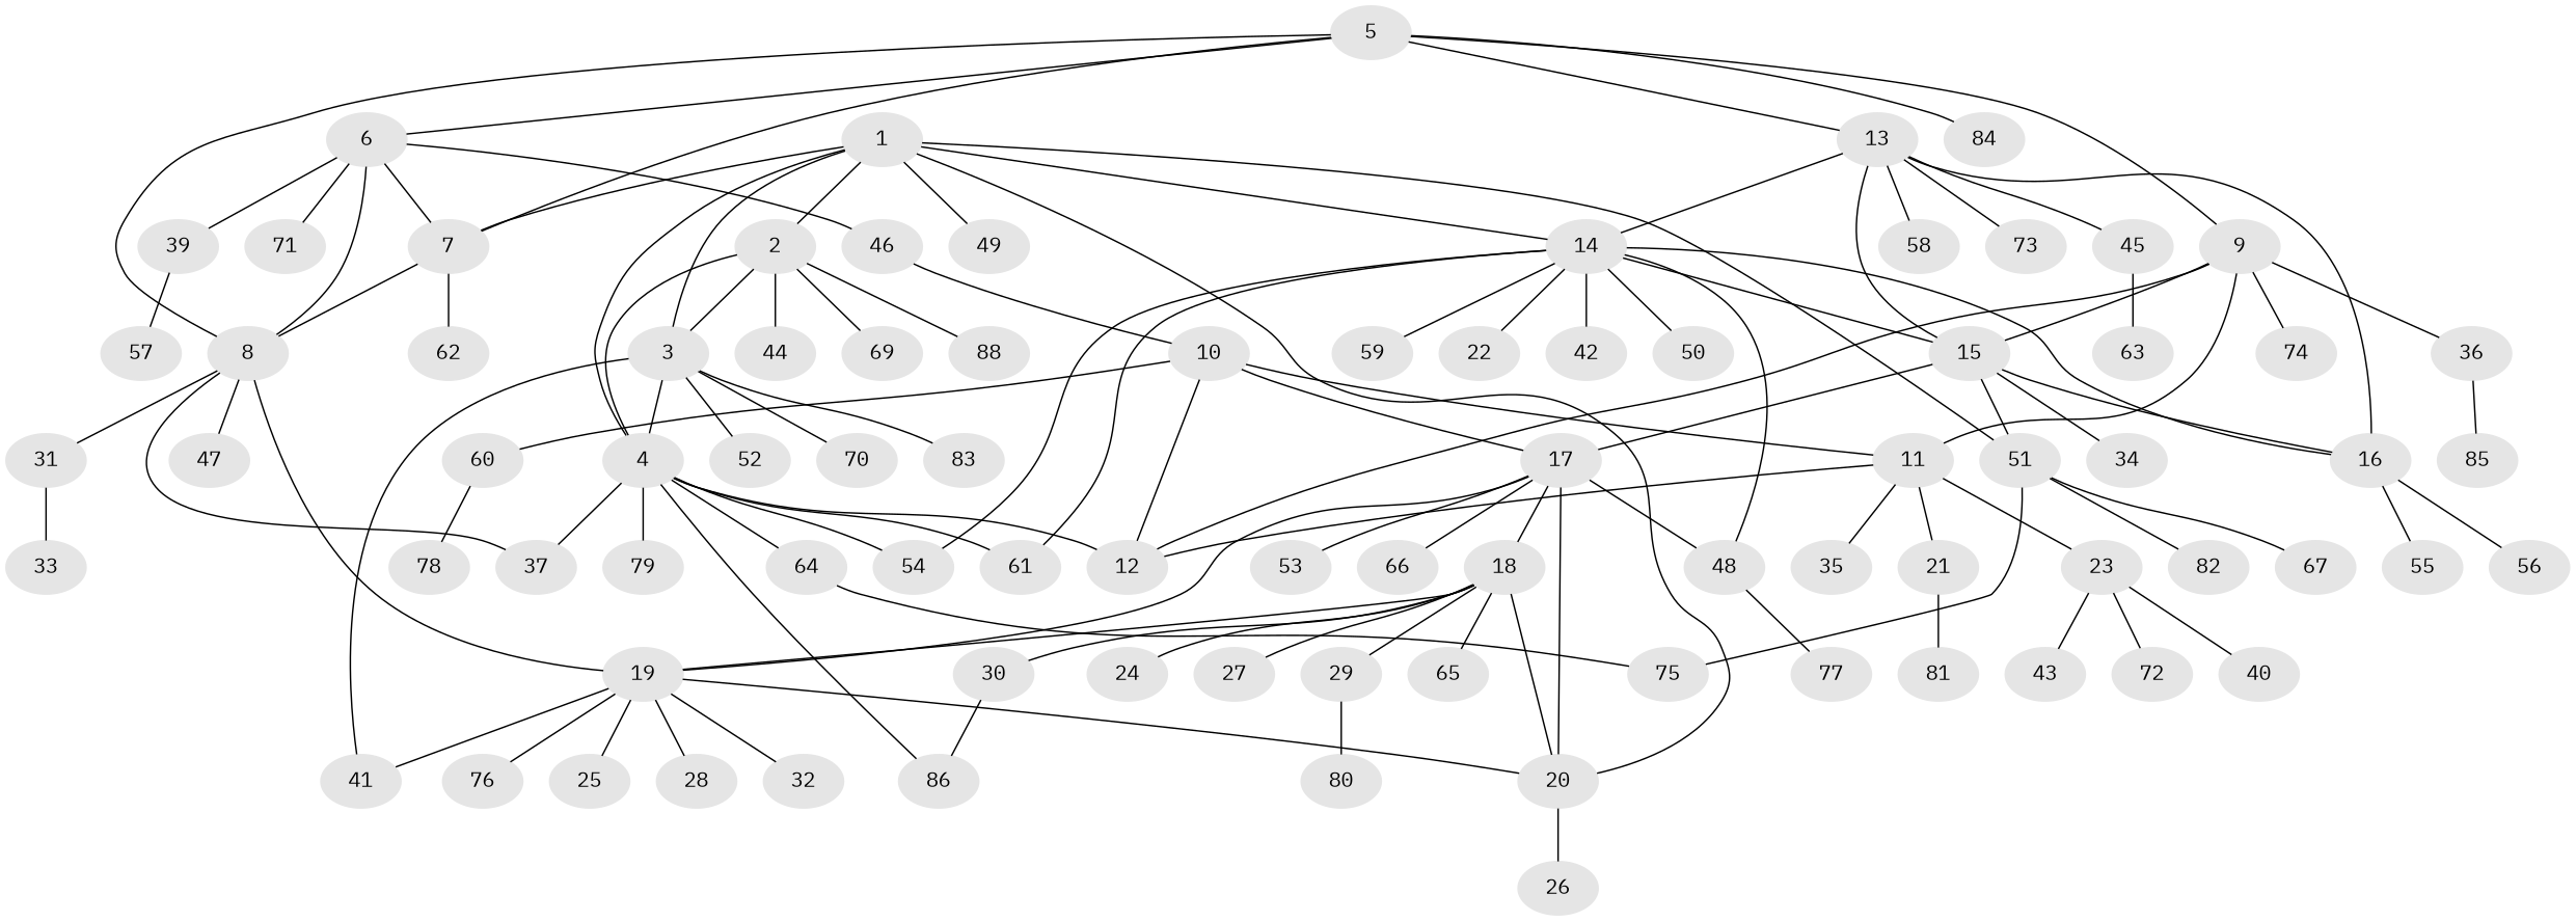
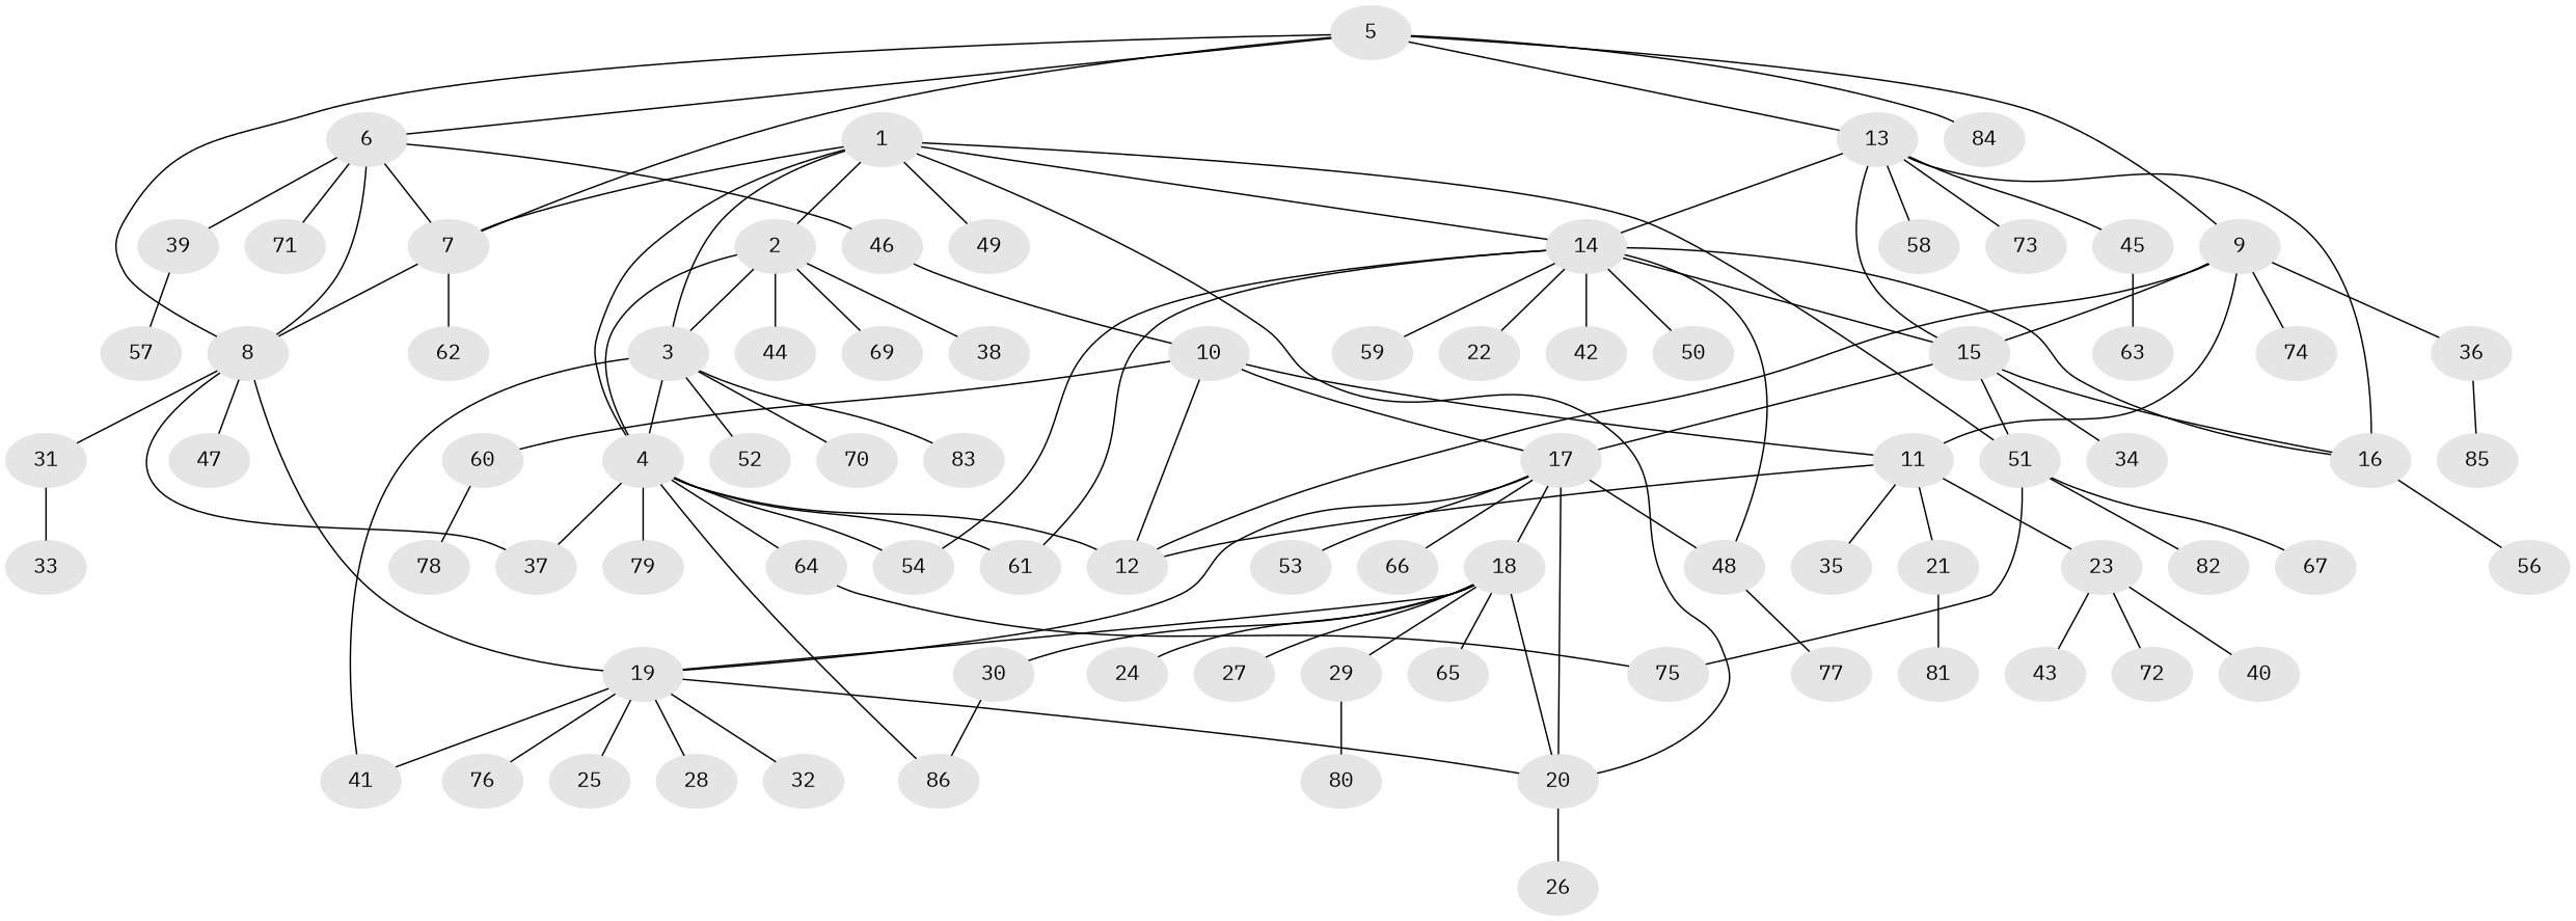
  graph {
    fontname="IBM Plex Mono"
    node [color=gray90 fontname="IBM Plex Mono" style=filled]
    edge [fontname="IBM Plex Mono"]
    1
    2
    3
    4
    7
    14
    20
    49
    51
-   38 [label=88]
+   38
    44
    69
    41
    52
    70
    83
    12
    37
    54
    61
    64
    79
    86
    8
    62
    15
    16
    22
    42
    48
    50
    59
    26
    75
    67
    82
    5
    6
    9
    13
    84
    39
    46
    71
    19
    31
    47
    11
    36
    74
    45
    58
    73
    57
    10
    25
    28
    32
    76
    33
    17
    60
    21
    23
    35
    34
    85
    18
    53
    66
    78
    81
    40
    43
    72
-   55
    56
    63
    77
    24
    27
    29
    30
    65
    80
    1 -- 2
    1 -- 3
    1 -- 4
    1 -- 7
    1 -- 14
    1 -- 20
    1 -- 49
    1 -- 51
    2 -- 3
    2 -- 4
    2 -- 38
    2 -- 44
    2 -- 69
    3 -- 4
    3 -- 41
    3 -- 52
    3 -- 70
    3 -- 83
    4 -- 12
    4 -- 37
    4 -- 54
    4 -- 61
    4 -- 64
    4 -- 79
    4 -- 86
    7 -- 8
    7 -- 62
    14 -- 54
    14 -- 61
    14 -- 15
    14 -- 16
    14 -- 22
    14 -- 42
    14 -- 48
    14 -- 50
    14 -- 59
    20 -- 26
    51 -- 75
    51 -- 67
    51 -- 82
    64 -- 75
    8 -- 37
    8 -- 19
    8 -- 31
    8 -- 47
    15 -- 51
    15 -- 16
    15 -- 17
    15 -- 34
-   16 -- 55
    16 -- 56
    48 -- 77
    5 -- 7
    5 -- 8
    5 -- 6
    5 -- 9
    5 -- 13
    5 -- 84
    6 -- 7
    6 -- 8
    6 -- 39
    6 -- 46
    6 -- 71
    9 -- 12
    9 -- 15
    9 -- 11
    9 -- 36
    9 -- 74
    13 -- 14
    13 -- 15
    13 -- 16
    13 -- 45
    13 -- 58
    13 -- 73
    39 -- 57
    46 -- 10
    19 -- 20
    19 -- 41
    19 -- 25
    19 -- 28
    19 -- 32
    19 -- 76
    31 -- 33
    11 -- 12
    11 -- 21
    11 -- 23
    11 -- 35
    36 -- 85
    45 -- 63
    10 -- 12
    10 -- 11
    10 -- 17
    10 -- 60
    17 -- 20
    17 -- 48
    17 -- 19
    17 -- 18
    17 -- 53
    17 -- 66
    60 -- 78
    21 -- 81
    23 -- 40
    23 -- 43
    23 -- 72
    18 -- 20
    18 -- 19
    18 -- 24
    18 -- 27
    18 -- 29
    18 -- 30
    18 -- 65
    29 -- 80
    30 -- 86
  }
